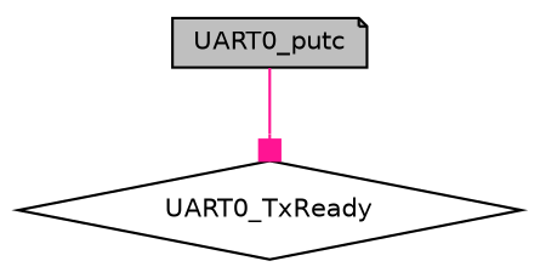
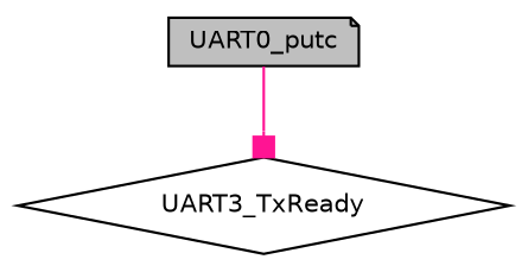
  digraph {
    rankdir=TB
    node [color=black fontname=Helvetica fontsize=10 style=filled]
    n1 [fillcolor=grey75 fontcolor=black height=0.2 label=UART0_putc shape=note width=0.4]
-   n2 [fillcolor=white height=0.2 label=UART0_TxReady shape=diamond width=0.4]
+   n2 [fillcolor=white height=0.2 label=UART3_TxReady shape=diamond width=0.4]
    n1 -> n2 [color=deeppink fontname=Helvetica fontsize=10 labelfontname=Helvetica labelfontsize=10 style=solid arrowhead=box]
  }
